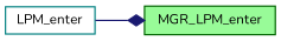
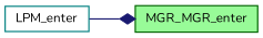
  digraph {
    rankdir=LR
    fontname=Nunito
    node [fontname=Nunito fontsize=10 shape=record style=filled]
    n1 [color=teal fillcolor=white fontcolor=black height=0.2 label=LPM_enter width=0.4]
-   n2 [color=darkgreen fillcolor=palegreen height=0.2 label=MGR_LPM_enter width=0.4]
+   n2 [color=darkgreen fillcolor=palegreen height=0.2 label=MGR_MGR_enter width=0.4]
    n1 -> n2 [color=midnightblue fontname=Nunito fontsize=10 labelfontname=Helvetica labelfontsize=10 style=solid arrowhead=diamond]
  }
